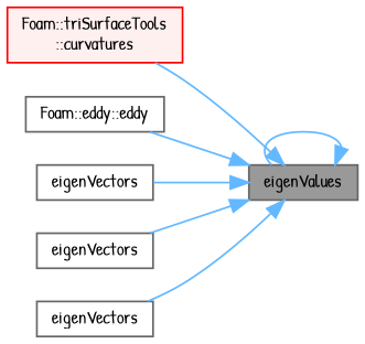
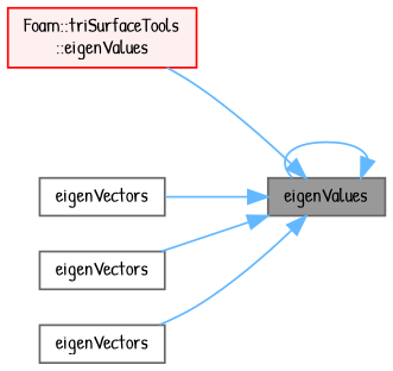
  digraph {
    fontname="Patrick Hand"
    rankdir=RL
    node [color=grey40 fillcolor=white fontname="Patrick Hand" fontsize=10 shape=box style=filled]
    edge [color=steelblue1 dir=back fontname="Patrick Hand" fontsize=10 labelfontname=Helvetica labelfontsize=10 style=solid]
    n1 [color=gray40 fillcolor=grey60 fontcolor=black height=0.2 label=eigenValues width=0.4]
-   n2 [color=red fillcolor="#FFF0F0" height=0.2 label="Foam::triSurfaceTools\l::curvatures" width=0.4]
-   n3 [height=0.2 label="Foam::eddy::eddy" width=0.4]
+   n2 [color=red fillcolor="#FFF0F0" height=0.2 label="Foam::triSurfaceTools\l::eigenValues" width=0.4]
    n4 [height=0.2 label=eigenVectors width=0.4]
    n5 [height=0.2 label=eigenVectors width=0.4]
    n6 [height=0.2 label=eigenVectors width=0.4]
    n1 -> n1
    n1 -> n2
-   n1 -> n3
    n1 -> n4
    n1 -> n5
    n1 -> n6
  }
